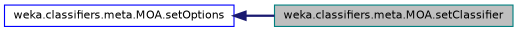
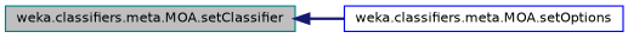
  digraph {
    rankdir=LR
    node [fontname=Helvetica fontsize=10 shape=record style=filled]
    n1 [color=teal fillcolor=grey75 fontcolor=black height=0.2 label="weka.classifiers.meta.MOA.setClassifier" width=0.4]
    n2 [color=blue fillcolor=white height=0.2 label="weka.classifiers.meta.MOA.setOptions" width=0.4]
-   n2 -> n1 [color=midnightblue dir=back fontname=Helvetica fontsize=10 labelfontname=Helvetica labelfontsize=10 style=bold]
+   n1 -> n2 [color=midnightblue dir=back fontname=Helvetica fontsize=10 labelfontname=Helvetica labelfontsize=10 style=bold]
  }
